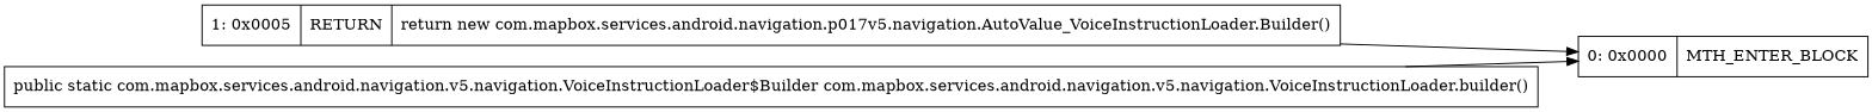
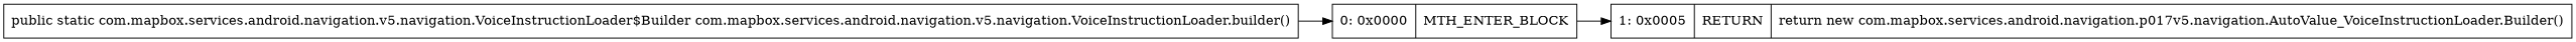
  digraph {
    rankdir=LR
    node [shape=record]
    n1 [label="{0\:\ 0x0000|MTH_ENTER_BLOCK\l}"]
    n2 [label="{1\:\ 0x0005|RETURN\l|return new com.mapbox.services.android.navigation.p017v5.navigation.AutoValue_VoiceInstructionLoader.Builder()\l}"]
    n3 [label="{public static com.mapbox.services.android.navigation.v5.navigation.VoiceInstructionLoader$Builder com.mapbox.services.android.navigation.v5.navigation.VoiceInstructionLoader.builder() }"]
-   n2 -> n1
+   n1 -> n2
    n3 -> n1
  }
